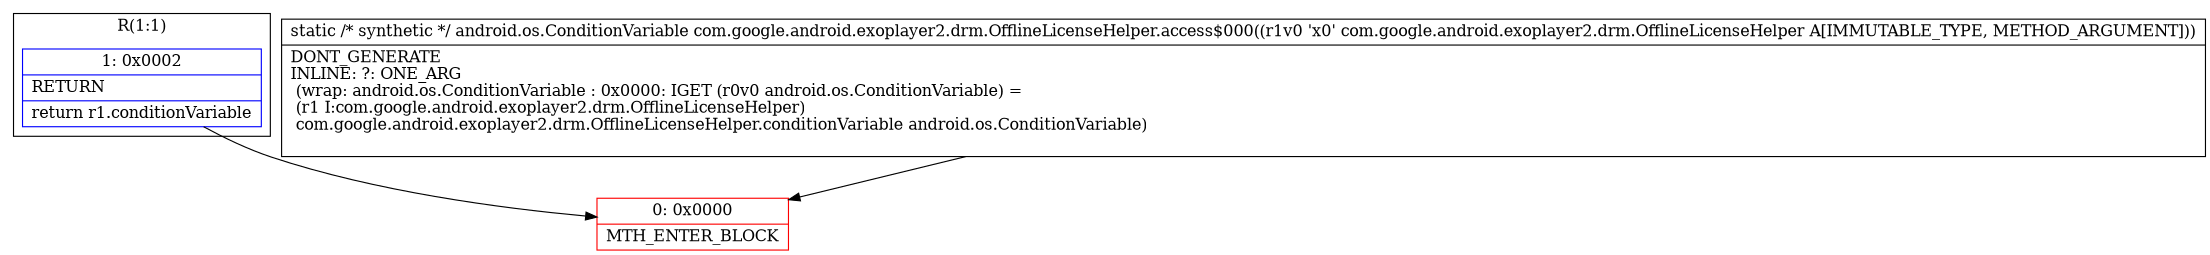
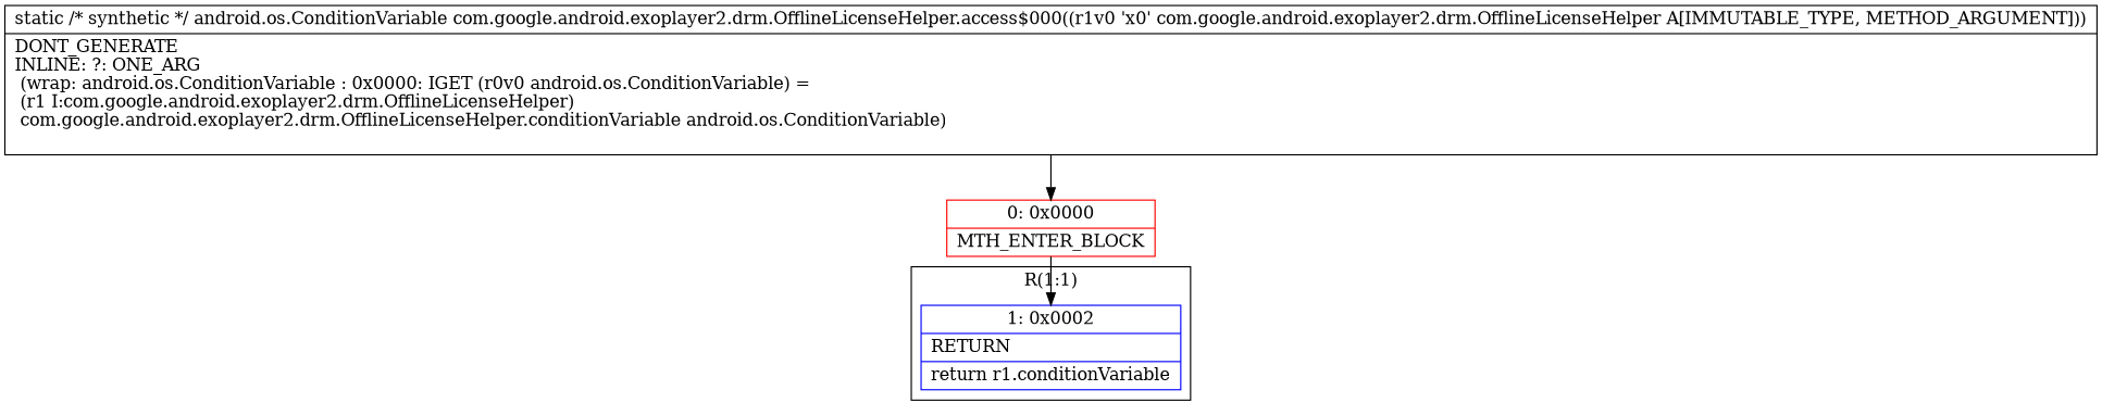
  digraph {
    node [shape=record]
    n1 [color=blue label="{1\:\ 0x0002|RETURN\l|return r1.conditionVariable\l}"]
    n2 [color=red label="{0\:\ 0x0000|MTH_ENTER_BLOCK\l}"]
    n3 [label="{static \/* synthetic *\/ android.os.ConditionVariable com.google.android.exoplayer2.drm.OfflineLicenseHelper.access$000((r1v0 'x0' com.google.android.exoplayer2.drm.OfflineLicenseHelper A[IMMUTABLE_TYPE, METHOD_ARGUMENT]))  | DONT_GENERATE\lINLINE: ?: ONE_ARG  \l  (wrap: android.os.ConditionVariable : 0x0000: IGET  (r0v0 android.os.ConditionVariable) = \l  (r1 I:com.google.android.exoplayer2.drm.OfflineLicenseHelper)\l com.google.android.exoplayer2.drm.OfflineLicenseHelper.conditionVariable android.os.ConditionVariable)\l\l}"]
    subgraph cluster_1 {
      label="R(1:1)"
      n1
    }
-   n1 -> n2
+   n2 -> n1
    n3 -> n2
  }
